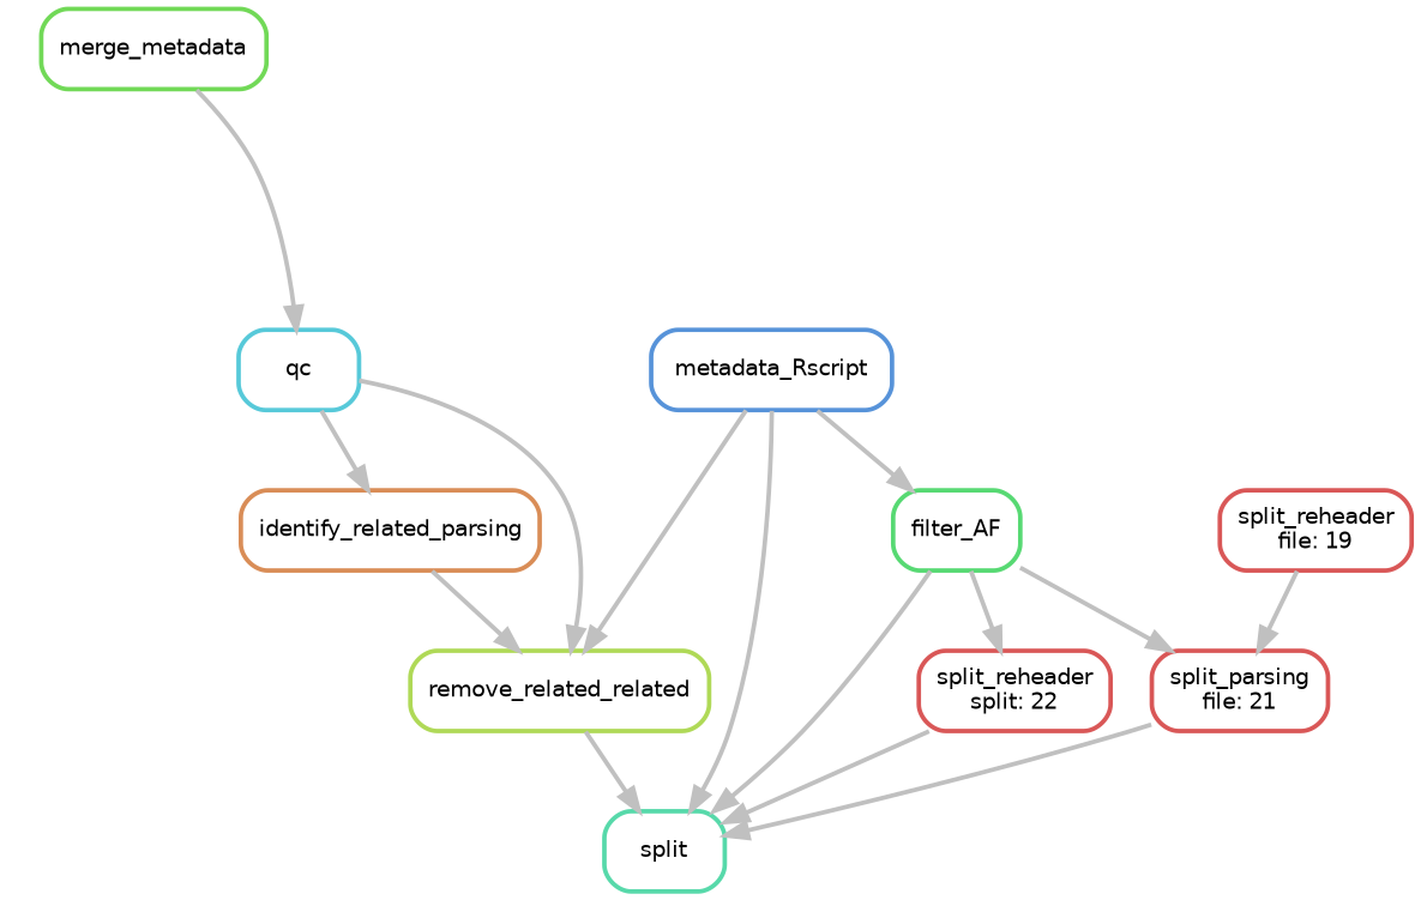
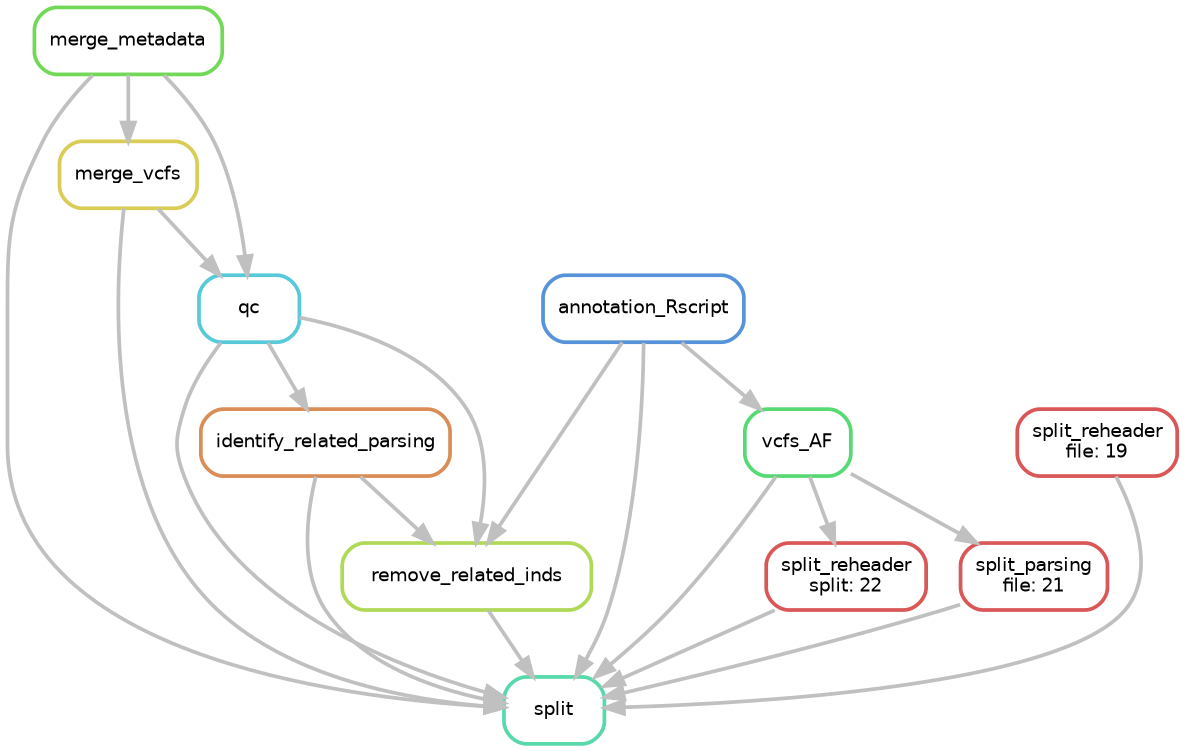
  digraph {
    bgcolor=white
    fontname="DejaVu Sans"
    node [color="0.00 0.6 0.85" fontname="DejaVu Sans" fontsize=10 penwidth=2 shape=box style=rounded]
    edge [color=grey fontname="DejaVu Sans" penwidth=2]
    n1 [color="0.44 0.6 0.85" label=split]
    n2 [color="0.30 0.6 0.85" label=merge_metadata]
+   n3 [color="0.15 0.6 0.85" label=merge_vcfs]
    n4 [color="0.52 0.6 0.85" label=qc]
    n5 [color="0.07 0.6 0.85" label=identify_related_parsing]
-   n6 [color="0.22 0.6 0.85" label=remove_related_related]
-   n7 [color="0.59 0.6 0.85" label=metadata_Rscript]
-   n8 [color="0.37 0.6 0.85" label=filter_AF]
+   n6 [color="0.22 0.6 0.85" label=remove_related_inds]
+   n7 [color="0.59 0.6 0.85" label=annotation_Rscript]
+   n8 [color="0.37 0.6 0.85" label=vcfs_AF]
    n9 [label="split_parsing\nfile: 21"]
    n10 [label="split_reheader\nsplit: 22"]
    n11 [label="split_reheader\nfile: 19"]
+   n2 -> n1
+   n2 -> n3
    n2 -> n4
+   n3 -> n1
+   n3 -> n4
+   n4 -> n1
    n4 -> n5
    n4 -> n6
+   n5 -> n1
    n5 -> n6
    n6 -> n1
    n7 -> n1
    n7 -> n6
    n7 -> n8
    n8 -> n1
    n8 -> n9
    n8 -> n10
    n9 -> n1
    n10 -> n1
-   n11 -> n9
+   n11 -> n1
  }
